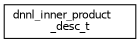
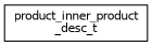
  digraph {
    rankdir=TB
-   n1 [color=black fillcolor=white fontname=Helvetica fontsize=10 height=0.2 label="dnnl_inner_product\l_desc_t" shape=record style=filled width=0.4]
+   n1 [color=black fillcolor=white fontname=Helvetica fontsize=10 height=0.2 label="product_inner_product\l_desc_t" shape=record style=filled width=0.4]
  }
